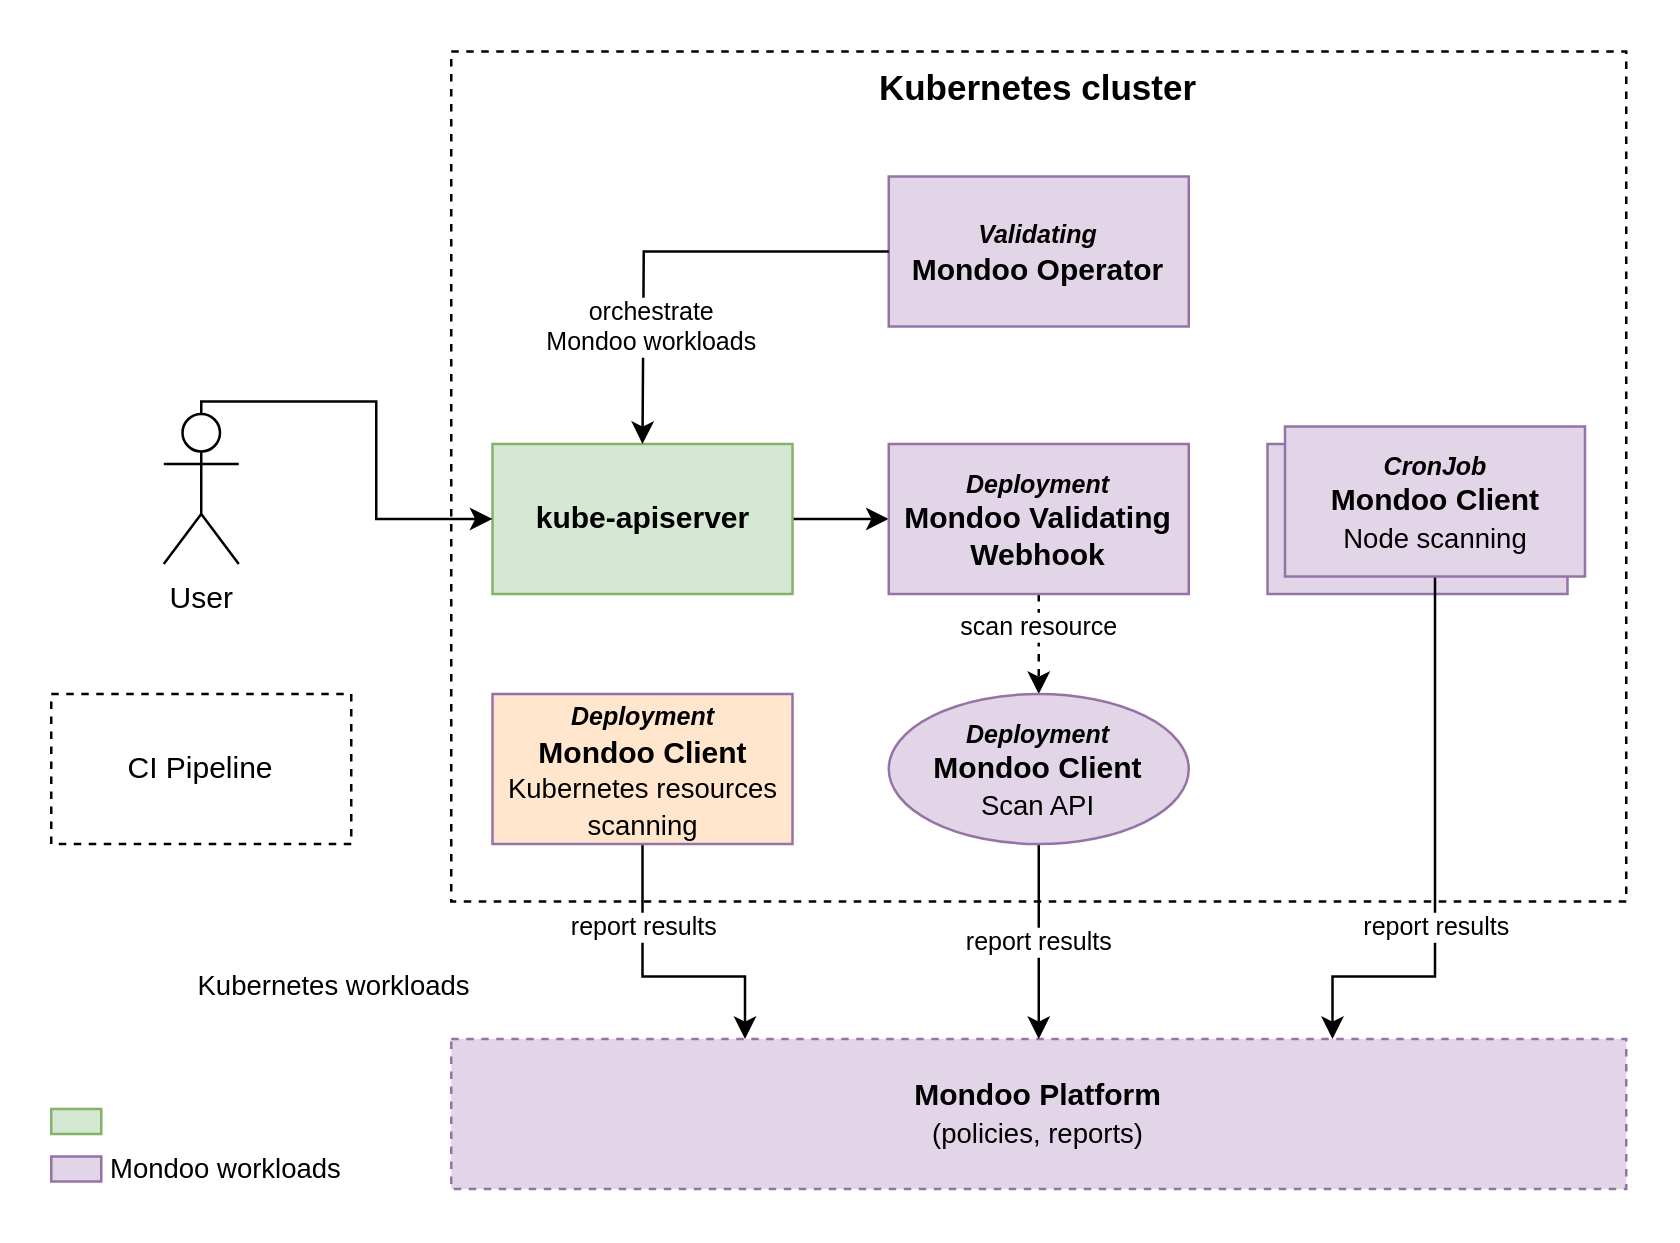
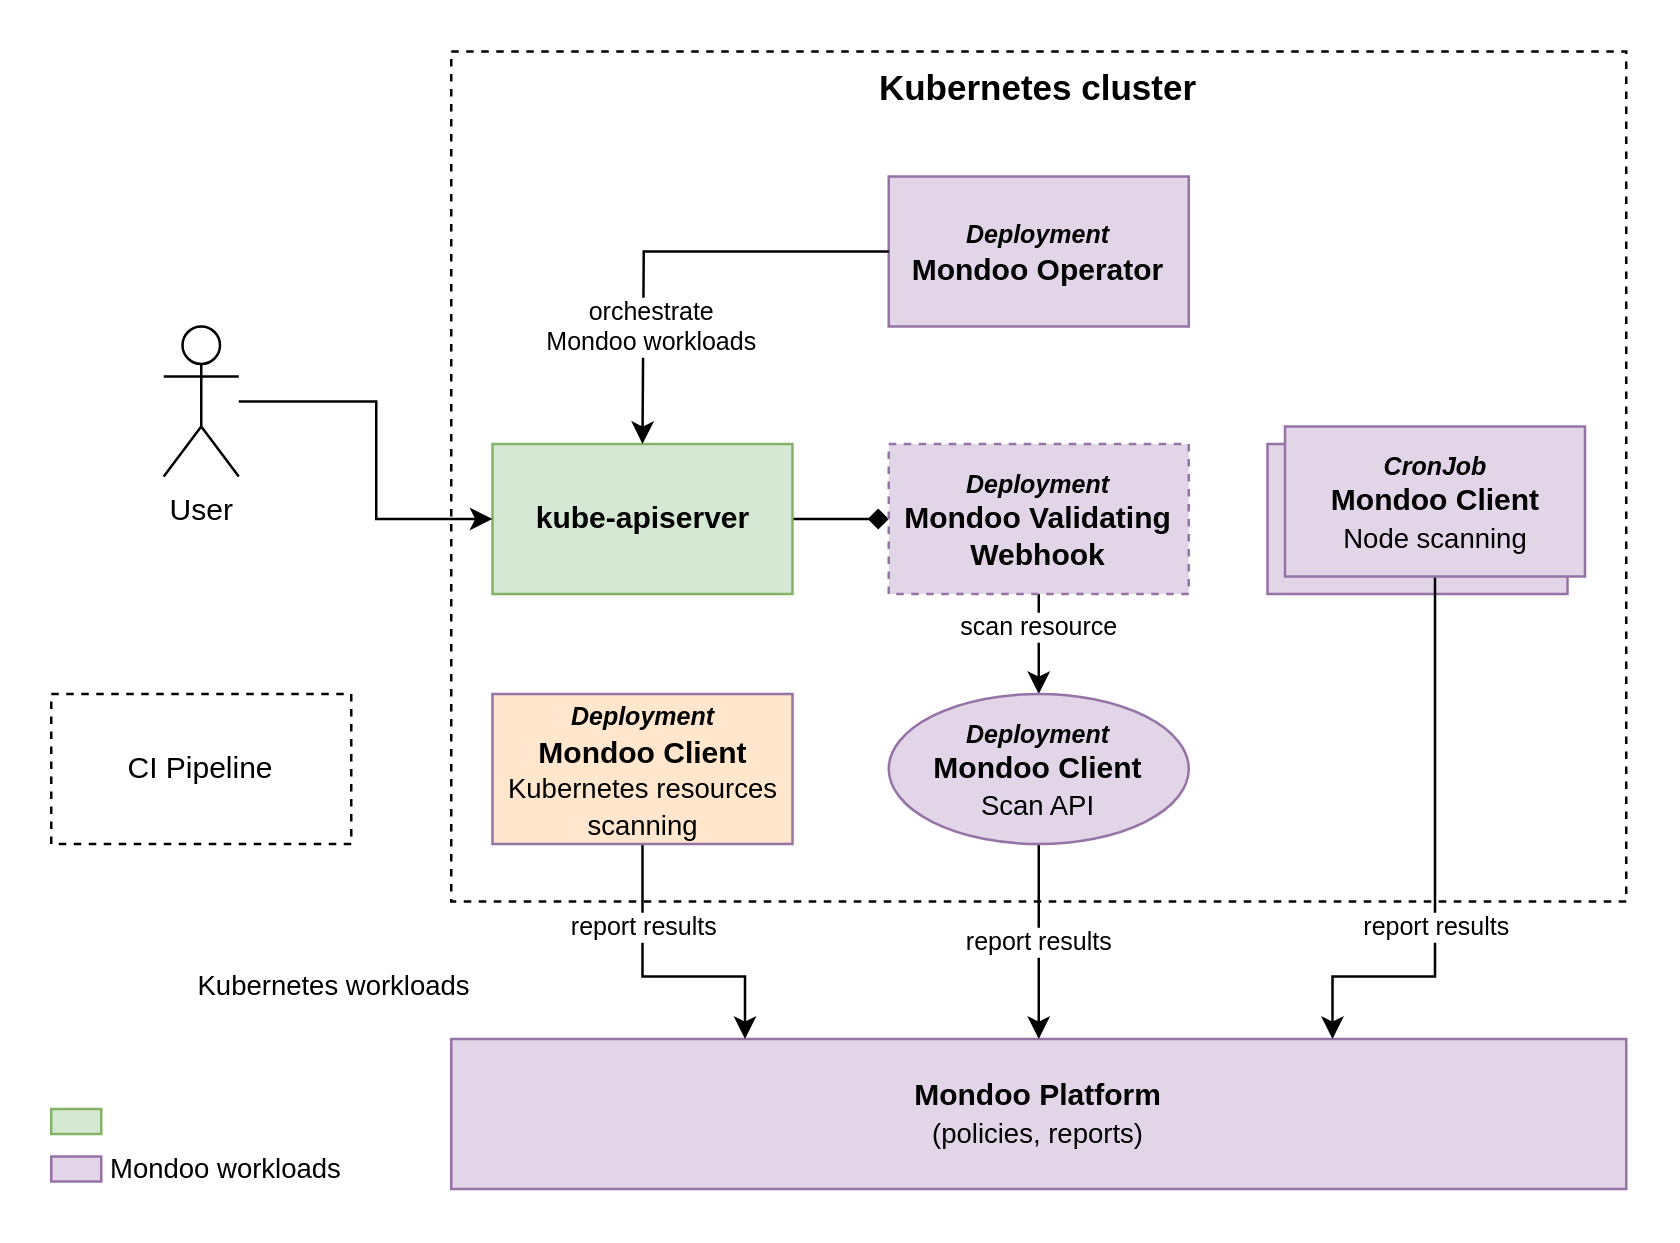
  <mxCell id="0" />
  <mxCell id="1" parent="0" />
- <mxCell id="2" value="&lt;b&gt;Mondoo Platform&lt;/b&gt;&lt;br&gt;&lt;font style=&quot;font-size: 11px;&quot;&gt;(policies, reports)&lt;/font&gt;" style="rounded=0;whiteSpace=wrap;html=1;fillColor=#e1d5e7;strokeColor=#9673a6;dashed=1;" vertex="1" parent="1"><mxGeometry x="180" y="415" width="470" height="60" as="geometry" /></mxCell>
+ <mxCell id="2" value="&lt;b&gt;Mondoo Platform&lt;/b&gt;&lt;br&gt;&lt;font style=&quot;font-size: 11px;&quot;&gt;(policies, reports)&lt;/font&gt;" style="rounded=0;whiteSpace=wrap;html=1;fillColor=#e1d5e7;strokeColor=#9673a6;" vertex="1" parent="1"><mxGeometry x="180" y="415" width="470" height="60" as="geometry" /></mxCell>
  <mxCell id="3" value="Kubernetes cluster" style="rounded=0;whiteSpace=wrap;html=1;verticalAlign=top;fontStyle=1;fontSize=14;dashed=1;" vertex="1" parent="1"><mxGeometry x="180" y="20" width="470" height="340" as="geometry" /></mxCell>
- <mxCell id="4" style="edgeStyle=orthogonalEdgeStyle;rounded=0;orthogonalLoop=1;jettySize=auto;html=1;entryX=0;entryY=0.5;entryDx=0;entryDy=0;fontSize=14;fontColor=#CC00CC;" edge="1" parent="1" source="5" target="7"><mxGeometry relative="1" as="geometry" /></mxCell>
+ <mxCell id="4" style="edgeStyle=orthogonalEdgeStyle;rounded=0;orthogonalLoop=1;jettySize=auto;html=1;entryX=0;entryY=0.5;entryDx=0;entryDy=0;fontSize=14;fontColor=#CC00CC;endArrow=diamond;" edge="1" parent="1" source="5" target="7"><mxGeometry relative="1" as="geometry" /></mxCell>
  <mxCell id="5" value="&lt;b&gt;kube-apiserver&lt;/b&gt;" style="rounded=0;whiteSpace=wrap;html=1;fillColor=#d5e8d4;strokeColor=#82b366;" vertex="1" parent="1"><mxGeometry x="196.5" y="177" width="120" height="60" as="geometry" /></mxCell>
- <mxCell id="6" value="scan resource" style="edgeStyle=orthogonalEdgeStyle;rounded=0;orthogonalLoop=1;jettySize=auto;html=1;entryX=0.5;entryY=0;entryDx=0;entryDy=0;fontSize=10;fontColor=#000000;dashed=1;" edge="1" parent="1" source="7" target="11"><mxGeometry x="-0.35" relative="1" as="geometry"><mxPoint as="offset" /></mxGeometry></mxCell>
- <mxCell id="7" value="&lt;b style=&quot;&quot;&gt;&lt;i style=&quot;font-size: 10px;&quot;&gt;Deployment&lt;/i&gt;&lt;br&gt;&lt;font style=&quot;font-size: 12px;&quot;&gt;Mondoo Validating Webhook&lt;/font&gt;&lt;/b&gt;" style="rounded=0;whiteSpace=wrap;html=1;fillColor=#e1d5e7;strokeColor=#9673a6;" vertex="1" parent="1"><mxGeometry x="355" y="177" width="120" height="60" as="geometry" /></mxCell>
+ <mxCell id="6" value="scan resource" style="edgeStyle=orthogonalEdgeStyle;rounded=0;orthogonalLoop=1;jettySize=auto;html=1;entryX=0.5;entryY=0;entryDx=0;entryDy=0;fontSize=10;fontColor=#000000;" edge="1" parent="1" source="7" target="11"><mxGeometry x="-0.35" relative="1" as="geometry"><mxPoint as="offset" /></mxGeometry></mxCell>
+ <mxCell id="7" value="&lt;b style=&quot;&quot;&gt;&lt;i style=&quot;font-size: 10px;&quot;&gt;Deployment&lt;/i&gt;&lt;br&gt;&lt;font style=&quot;font-size: 12px;&quot;&gt;Mondoo Validating Webhook&lt;/font&gt;&lt;/b&gt;" style="rounded=0;whiteSpace=wrap;html=1;fillColor=#e1d5e7;strokeColor=#9673a6;dashed=1;" vertex="1" parent="1"><mxGeometry x="355" y="177" width="120" height="60" as="geometry" /></mxCell>
  <mxCell id="8" value="report results" style="edgeStyle=orthogonalEdgeStyle;rounded=0;orthogonalLoop=1;jettySize=auto;html=1;entryX=0.25;entryY=0;entryDx=0;entryDy=0;fontSize=10;labelBorderColor=none;" edge="1" parent="1" source="9" target="2"><mxGeometry x="-0.445" relative="1" as="geometry"><Array as="points"><mxPoint x="257" y="390" /><mxPoint x="297" y="390" /></Array><mxPoint as="offset" /></mxGeometry></mxCell>
  <mxCell id="9" value="&lt;b style=&quot;&quot;&gt;&lt;i style=&quot;font-size: 13px;&quot;&gt;&lt;font style=&quot;font-size: 10px;&quot;&gt;Deployment&lt;/font&gt;&lt;/i&gt;&lt;br&gt;&lt;font style=&quot;font-size: 12px;&quot;&gt;Mondoo Client&lt;/font&gt;&lt;/b&gt;&lt;font style=&quot;font-size: 12px;&quot;&gt;&lt;br&gt;&lt;/font&gt;&lt;font style=&quot;font-size: 11px;&quot;&gt;Kubernetes resources scanning&lt;/font&gt;" style="rounded=0;whiteSpace=wrap;html=1;fillColor=#ffe6cc;strokeColor=#9673a6;" vertex="1" parent="1"><mxGeometry x="196.5" y="277" width="120" height="60" as="geometry" /></mxCell>
  <mxCell id="10" value="report results" style="edgeStyle=orthogonalEdgeStyle;rounded=0;orthogonalLoop=1;jettySize=auto;html=1;entryX=0.5;entryY=0;entryDx=0;entryDy=0;fontSize=10;" edge="1" parent="1" source="11" target="2"><mxGeometry relative="1" as="geometry"><Array as="points"><mxPoint x="415" y="370" /><mxPoint x="415" y="370" /></Array></mxGeometry></mxCell>
  <mxCell id="11" value="&lt;b style=&quot;&quot;&gt;&lt;i style=&quot;font-size: 10px;&quot;&gt;Deployment&lt;/i&gt;&lt;br&gt;&lt;font style=&quot;font-size: 12px;&quot;&gt;Mondoo Client&lt;/font&gt;&lt;/b&gt;&lt;font style=&quot;font-size: 12px;&quot;&gt;&lt;br&gt;&lt;/font&gt;&lt;font style=&quot;font-size: 11px;&quot;&gt;Scan API&lt;/font&gt;" style="ellipse;whiteSpace=wrap;html=1;fillColor=#e1d5e7;strokeColor=#9673a6;" vertex="1" parent="1"><mxGeometry x="355" y="277" width="120" height="60" as="geometry" /></mxCell>
  <mxCell id="12" style="edgeStyle=orthogonalEdgeStyle;rounded=0;orthogonalLoop=1;jettySize=auto;html=1;entryX=0;entryY=0.5;entryDx=0;entryDy=0;fontSize=14;" edge="1" parent="1" source="13" target="5"><mxGeometry relative="1" as="geometry"><Array as="points"><mxPoint x="150" y="160" /><mxPoint x="150" y="207" /></Array></mxGeometry></mxCell>
- <mxCell id="13" value="User" style="shape=umlActor;verticalLabelPosition=bottom;verticalAlign=top;html=1;outlineConnect=0;" vertex="1" parent="1"><mxGeometry x="65" y="165" width="30" height="60" as="geometry" /></mxCell>
+ <mxCell id="13" value="User" style="shape=umlActor;verticalLabelPosition=bottom;verticalAlign=top;html=1;outlineConnect=0;" vertex="1" parent="1"><mxGeometry x="65" y="130" width="30" height="60" as="geometry" /></mxCell>
  <mxCell id="14" value="CI Pipeline" style="rounded=0;whiteSpace=wrap;html=1;dashed=1;" vertex="1" parent="1"><mxGeometry x="20" y="277" width="120" height="60" as="geometry" /></mxCell>
  <mxCell id="15" value="&lt;b&gt;&lt;i&gt;CronJob&lt;/i&gt;&lt;br&gt;Mondoo Client&lt;/b&gt;&lt;br&gt;Node scanning" style="rounded=0;whiteSpace=wrap;html=1;fillColor=#e1d5e7;strokeColor=#9673a6;" vertex="1" parent="1"><mxGeometry x="506.5" y="177" width="120" height="60" as="geometry" /></mxCell>
  <mxCell id="16" value="report results" style="edgeStyle=orthogonalEdgeStyle;rounded=0;orthogonalLoop=1;jettySize=auto;html=1;entryX=0.75;entryY=0;entryDx=0;entryDy=0;fontSize=10;" edge="1" parent="1" source="17" target="2"><mxGeometry x="0.239" relative="1" as="geometry"><Array as="points"><mxPoint x="573" y="390" /><mxPoint x="533" y="390" /></Array><mxPoint as="offset" /></mxGeometry></mxCell>
  <mxCell id="17" value="&lt;b style=&quot;&quot;&gt;&lt;i style=&quot;font-size: 10px;&quot;&gt;CronJob&lt;/i&gt;&lt;br&gt;&lt;font style=&quot;font-size: 12px;&quot;&gt;Mondoo Client&lt;/font&gt;&lt;/b&gt;&lt;font style=&quot;font-size: 12px;&quot;&gt;&lt;br&gt;&lt;/font&gt;&lt;font style=&quot;font-size: 11px;&quot;&gt;Node scanning&lt;/font&gt;" style="rounded=0;whiteSpace=wrap;html=1;fillColor=#e1d5e7;strokeColor=#9673a6;" vertex="1" parent="1"><mxGeometry x="513.5" y="170" width="120" height="60" as="geometry" /></mxCell>
- <mxCell id="18" value="&lt;b style=&quot;&quot;&gt;&lt;i style=&quot;font-size: 10px;&quot;&gt;Validating&lt;/i&gt;&lt;br&gt;&lt;font style=&quot;font-size: 12px;&quot;&gt;Mondoo Operator&lt;/font&gt;&lt;/b&gt;" style="rounded=0;whiteSpace=wrap;html=1;fillColor=#e1d5e7;strokeColor=#9673a6;" vertex="1" parent="1"><mxGeometry x="355" y="70" width="120" height="60" as="geometry" /></mxCell>
+ <mxCell id="18" value="&lt;b style=&quot;&quot;&gt;&lt;i style=&quot;font-size: 10px;&quot;&gt;Deployment&lt;/i&gt;&lt;br&gt;&lt;font style=&quot;font-size: 12px;&quot;&gt;Mondoo Operator&lt;/font&gt;&lt;/b&gt;" style="rounded=0;whiteSpace=wrap;html=1;fillColor=#e1d5e7;strokeColor=#9673a6;" vertex="1" parent="1"><mxGeometry x="355" y="70" width="120" height="60" as="geometry" /></mxCell>
  <mxCell id="19" value="" style="rounded=0;whiteSpace=wrap;html=1;fontSize=14;fillColor=#d5e8d4;strokeColor=#82b366;" vertex="1" parent="1"><mxGeometry x="20" y="443" width="20" height="10" as="geometry" /></mxCell>
  <mxCell id="20" value="Kubernetes workloads" style="text;html=1;strokeColor=none;fillColor=none;align=left;verticalAlign=middle;whiteSpace=wrap;rounded=0;fontSize=11;fontColor=#000000;" vertex="1" parent="1"><mxGeometry x="77" y="386.5" width="138" height="15" as="geometry" /></mxCell>
  <mxCell id="21" value="" style="rounded=0;whiteSpace=wrap;html=1;fontSize=14;fillColor=#e1d5e7;strokeColor=#9673a6;" vertex="1" parent="1"><mxGeometry x="20" y="462" width="20" height="10" as="geometry" /></mxCell>
  <mxCell id="22" value="Mondoo workloads" style="text;html=1;strokeColor=none;fillColor=none;align=left;verticalAlign=middle;whiteSpace=wrap;rounded=0;fontSize=11;fontColor=#000000;" vertex="1" parent="1"><mxGeometry x="42" y="459.5" width="138" height="15" as="geometry" /></mxCell>
  <mxCell id="23" value="orchestrate &lt;br style=&quot;font-size: 10px;&quot;&gt;Mondoo workloads" style="endArrow=classic;html=1;rounded=0;labelBorderColor=none;fontSize=10;fontColor=#000000;exitX=0;exitY=0.5;exitDx=0;exitDy=0;entryX=0.5;entryY=0;entryDx=0;entryDy=0;" edge="1" parent="1" source="18" target="5"><mxGeometry x="0.463" y="3" width="50" height="50" relative="1" as="geometry"><mxPoint x="250" y="120" as="sourcePoint" /><mxPoint x="300" y="70" as="targetPoint" /><Array as="points"><mxPoint x="257" y="100" /></Array><mxPoint as="offset" /></mxGeometry></mxCell>
